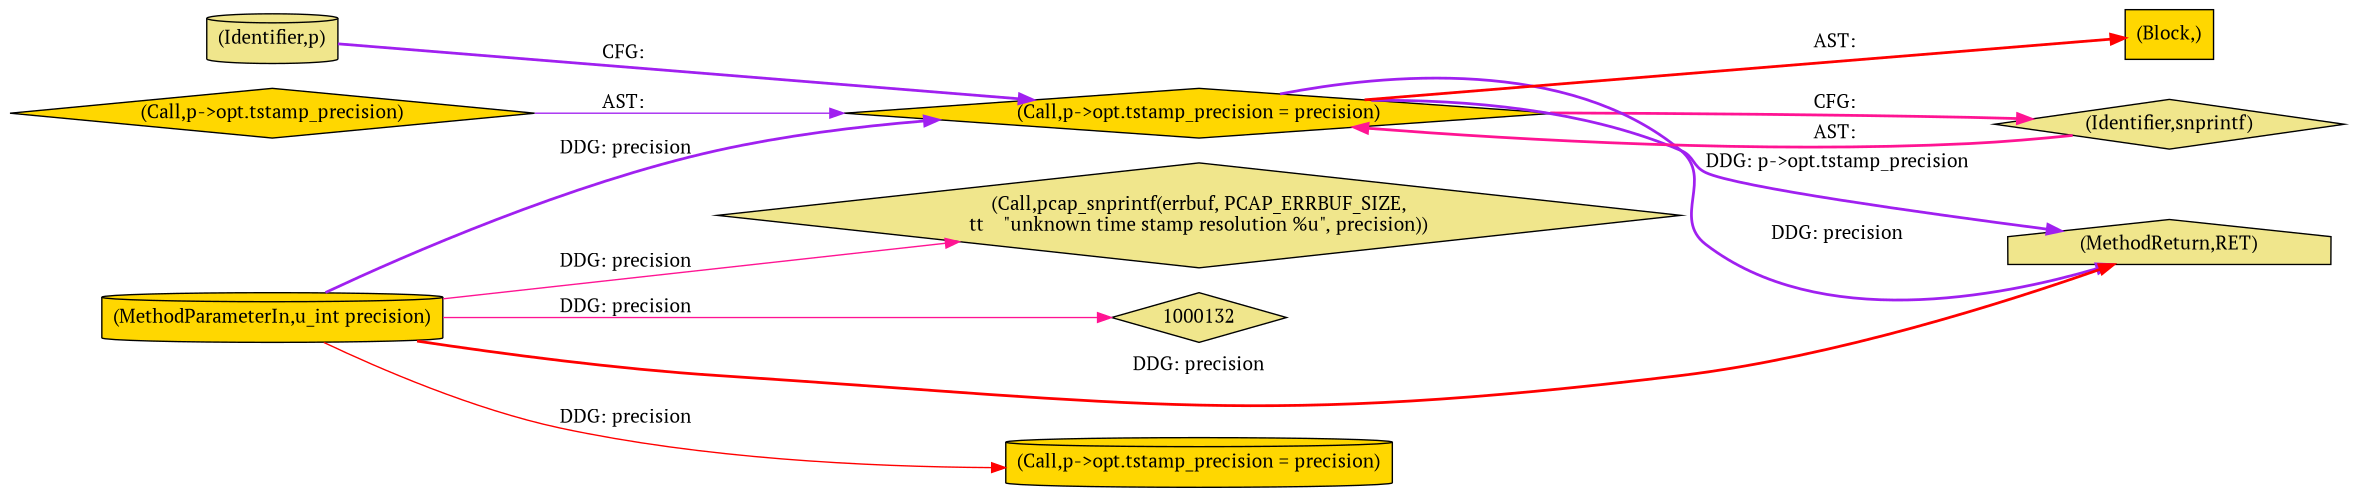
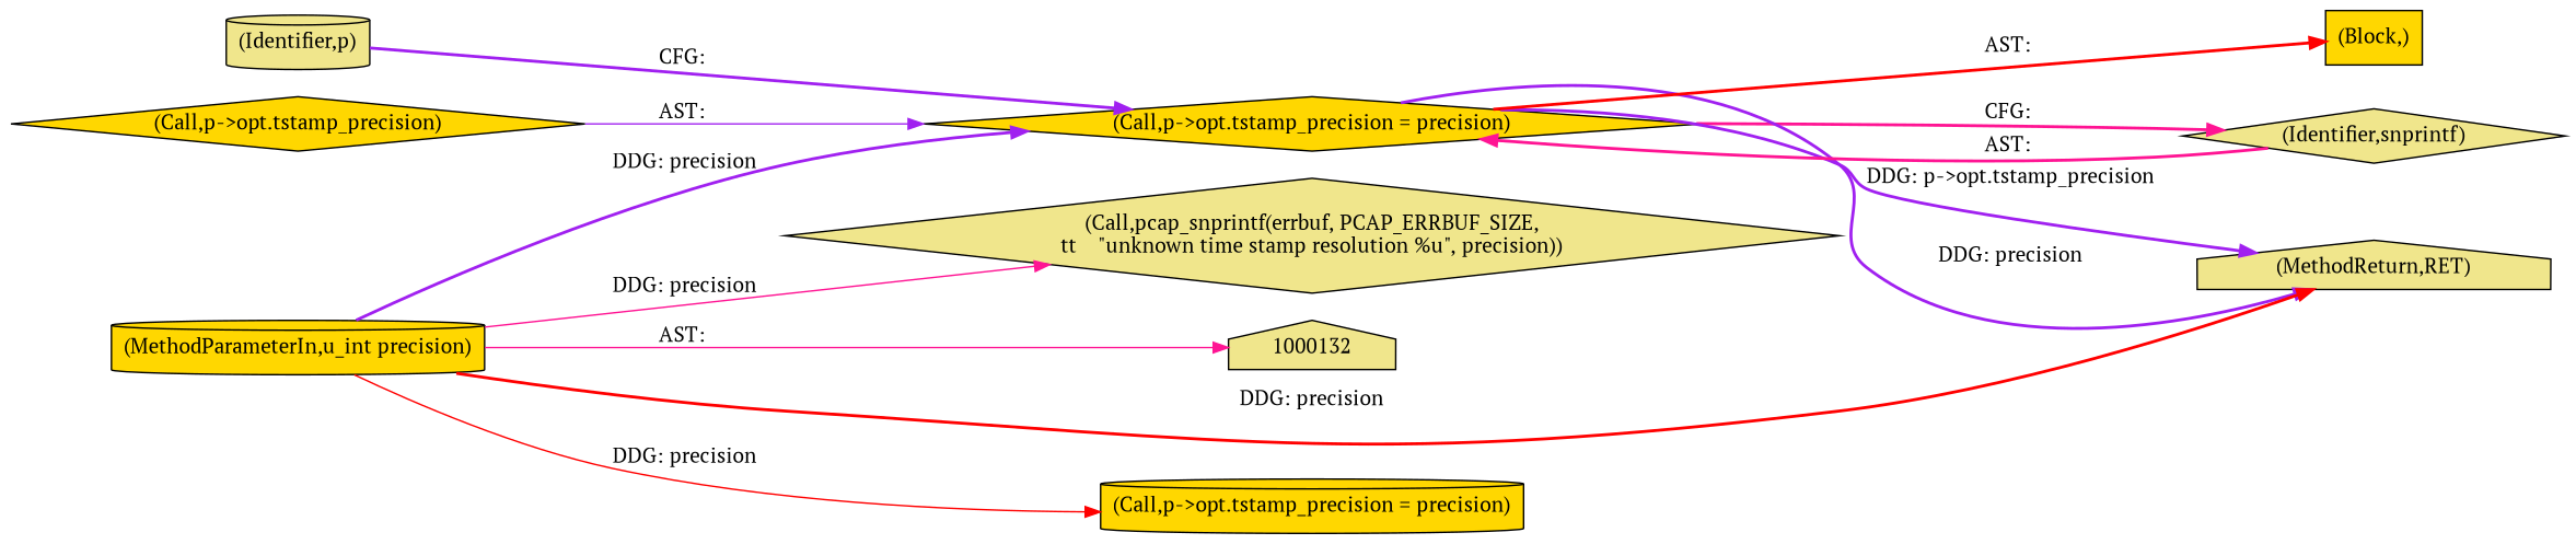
  digraph {
    fontname="PT Serif"
    rankdir=LR
    node [fillcolor=gold fontname="PT Serif" shape=diamond style=filled]
    edge [color=purple fontname="PT Serif" style=bold]
    n1 [label="(Call,p->opt.tstamp_precision = precision)"]
    n2 [fillcolor=khaki label="(Identifier,snprintf)"]
    n3 [fillcolor=khaki label="(MethodReturn,RET)" shape=house]
    n4 [label="(Block,)" shape=box]
    n5 [label="(MethodParameterIn,u_int precision)" shape=cylinder]
    n6 [label="(Call,p->opt.tstamp_precision = precision)" shape=cylinder]
    n7 [fillcolor=khaki label="(Call,pcap_snprintf(errbuf, PCAP_ERRBUF_SIZE,\n\t\t    \"unknown time stamp resolution %u\", precision))"]
-   1000132 [fillcolor=khaki]
+   1000132 [fillcolor=khaki shape=house]
    n9 [fillcolor=khaki label="(Identifier,p)" shape=cylinder]
    n10 [label="(Call,p->opt.tstamp_precision)"]
    n1 -> n2 [color=deeppink label="CFG: "]
    n1 -> n3 [label="DDG: p->opt.tstamp_precision"]
    n1 -> n3 [label="DDG: precision"]
    n1 -> n4 [color=red label="AST: "]
    n2 -> n1 [color=deeppink label="AST: "]
    n5 -> n1 [label="DDG: precision"]
    n5 -> n3 [color=red label="DDG: precision"]
    n5 -> n6 [color=red label="DDG: precision" style=solid]
    n5 -> n7 [color=deeppink label="DDG: precision" style=solid]
-   n5 -> 1000132 [color=deeppink label="DDG: precision" style=solid]
+   n5 -> 1000132 [color=deeppink label="AST: " style=solid]
    n9 -> n1 [label="CFG: "]
    n10 -> n1 [label="AST: " style=solid]
  }
